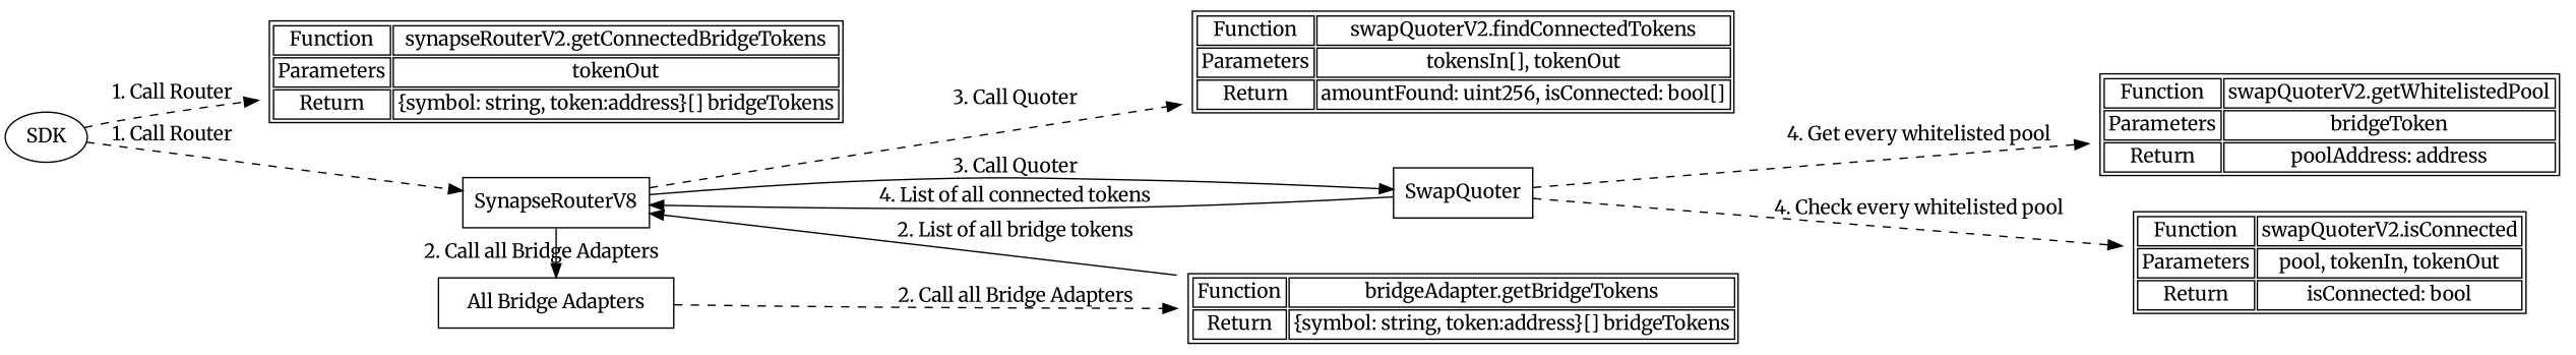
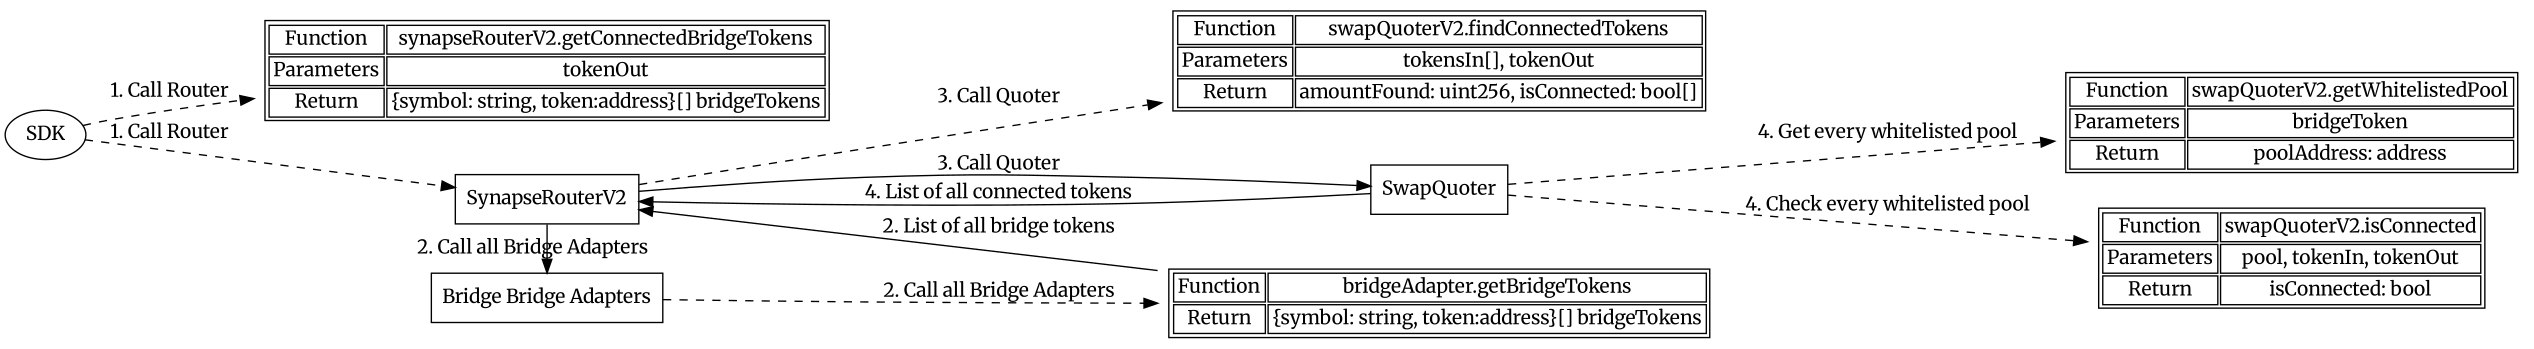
  digraph {
    fontname=Merriweather
    rankdir=LR
    node [fontname=Merriweather shape=none]
    edge [fontname=Merriweather style=dashed]
-   n1 [label=SynapseRouterV8 shape=rect]
-   n2 [label="All Bridge Adapters" shape=rect]
+   n1 [label=SynapseRouterV2 shape=rect]
+   n2 [label="Bridge Bridge Adapters" shape=rect]
    n3 [label=<         <TABLE>         <TR>         <TD>Function</TD>         <TD>synapseRouterV2.getConnectedBridgeTokens</TD>         </TR>         <TR>         <TD>Parameters</TD>         <TD>tokenOut</TD>         </TR>         <TR>         <TD>Return</TD>         <TD>{symbol: string, token:address}[] bridgeTokens</TD>         </TR>         </TABLE>         >]
    n4 [label=SwapQuoter shape=rect]
    n5 [label=<         <TABLE>         <TR>         <TD>Function</TD>         <TD>bridgeAdapter.getBridgeTokens</TD>         </TR>         <TR>         <TD>Return</TD>         <TD>{symbol: string, token:address}[] bridgeTokens</TD>         </TR>         </TABLE>         >]
    n6 [label=<         <TABLE>         <TR>         <TD>Function</TD>         <TD>swapQuoterV2.findConnectedTokens</TD>         </TR>         <TR>         <TD>Parameters</TD>         <TD>tokensIn[], tokenOut</TD>         </TR>         <TR>         <TD>Return</TD>         <TD>amountFound: uint256, isConnected: bool[]</TD>         </TR>         </TABLE>         >]
    n7 [label=<         <TABLE>         <TR>         <TD>Function</TD>         <TD>swapQuoterV2.getWhitelistedPool</TD>         </TR>         <TR>         <TD>Parameters</TD>         <TD>bridgeToken</TD>         </TR>         <TR>         <TD>Return</TD>         <TD>poolAddress: address</TD>         </TR>         </TABLE>         >]
    n8 [label=<         <TABLE>         <TR>         <TD>Function</TD>         <TD>swapQuoterV2.isConnected</TD>         </TR>         <TR>         <TD>Parameters</TD>         <TD>pool, tokenIn, tokenOut</TD>         </TR>         <TR>         <TD>Return</TD>         <TD>isConnected: bool</TD>         </TR>         </TABLE>         >]
    n9 [label=SDK shape=""]
    subgraph sub_1 {
      rank=same
      n1
      n2
      n3
    }
    subgraph sub_2 {
      rank=same
      n4
      n5
      n6
    }
    n1 -> n2 [style=invis]
    n1 -> n2 [label="2. Call all Bridge Adapters" style=""]
    n1 -> n4 [label="3. Call Quoter" style=""]
    n1 -> n6 [label="3. Call Quoter"]
    n2 -> n5 [label="2. Call all Bridge Adapters"]
    n3 -> n1 [style=invis]
    n4 -> n1 [label="4. List of all connected tokens" style=""]
    n4 -> n5 [style=invis]
    n4 -> n7 [label="4. Get every whitelisted pool"]
    n4 -> n8 [label="4. Check every whitelisted pool"]
    n5 -> n1 [label="2. List of all bridge tokens" style=""]
    n6 -> n4 [style=invis]
    n9 -> n1 [label="1. Call Router"]
    n9 -> n3 [label="1. Call Router"]
  }
